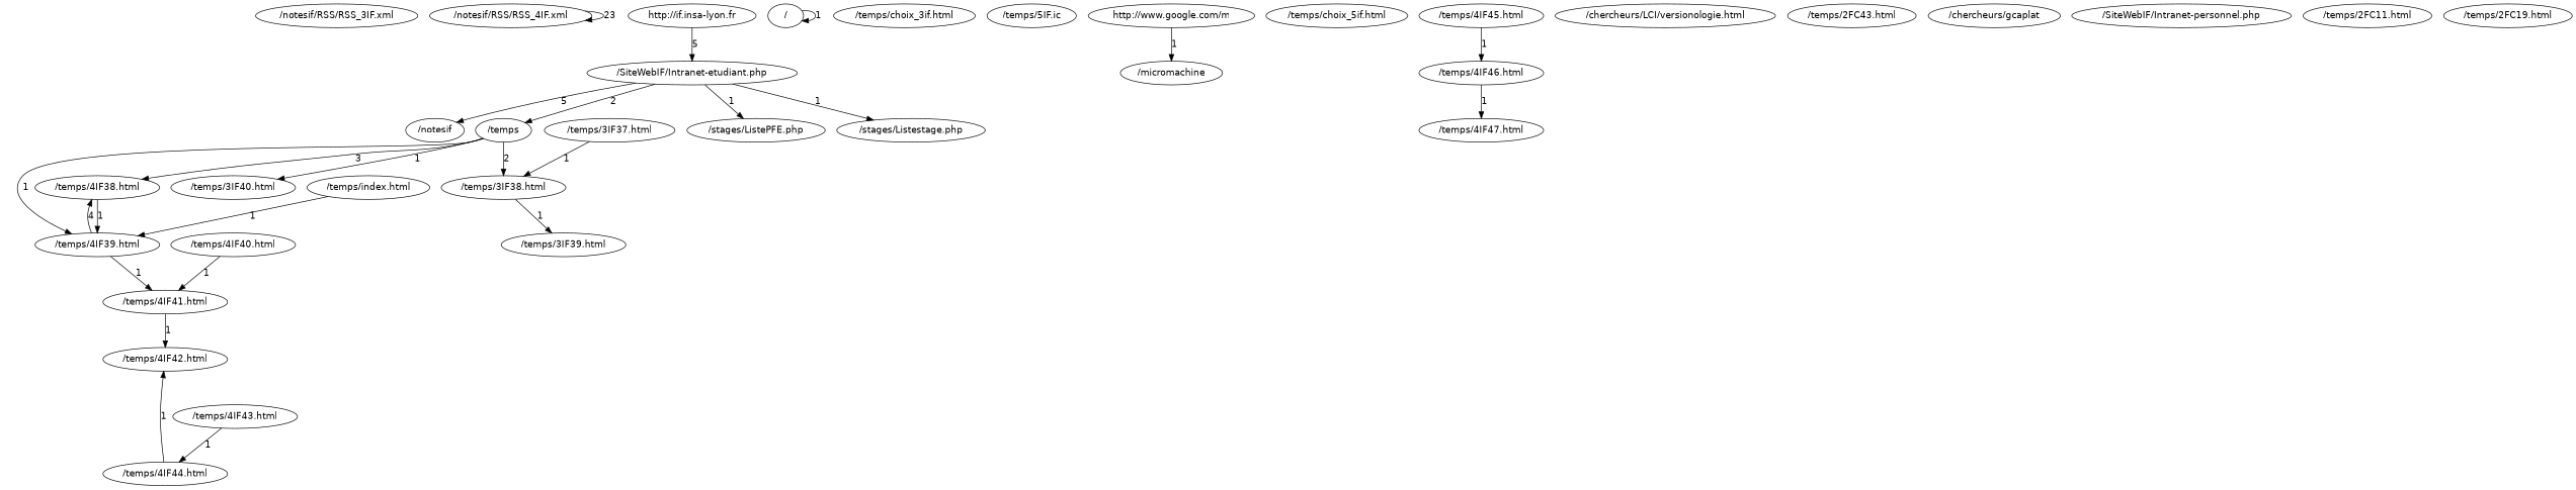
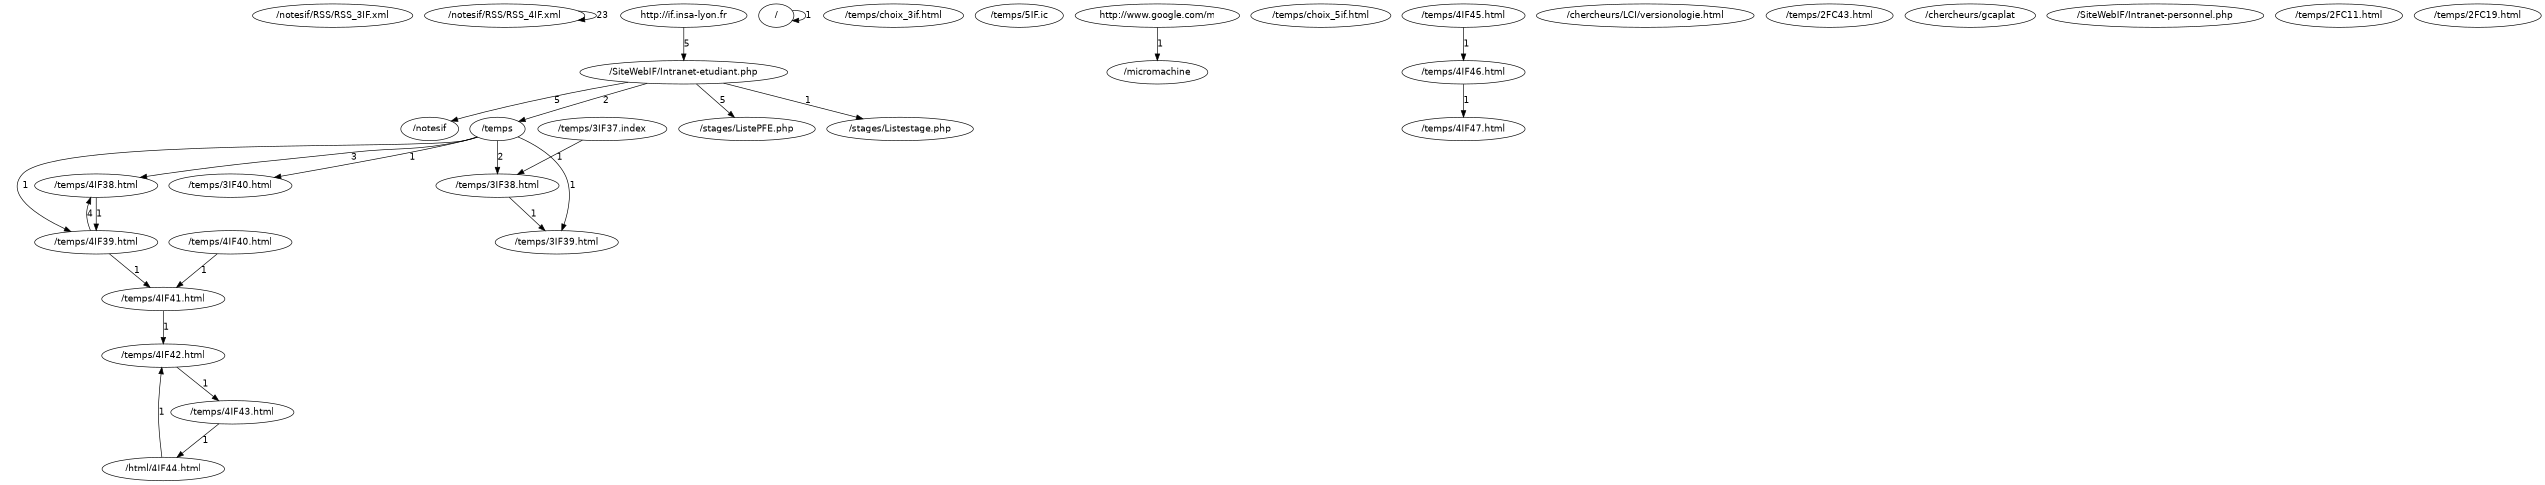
  digraph {
    fontname="DejaVu Sans"
    node [fontname="DejaVu Sans"]
    edge [fontname="DejaVu Sans"]
    n1 [label="/notesif/RSS/RSS_3IF.xml"]
    n2 [label="/notesif/RSS/RSS_4IF.xml"]
    n3 [label="/notesif"]
    n4 [label="/"]
    n5 [label="/temps"]
    n6 [label="/temps/4IF38.html"]
    n7 [label="/temps/3IF38.html"]
    n8 [label="/temps/4IF39.html"]
    n9 [label="/temps/3IF39.html"]
    n10 [label="/temps/3IF40.html"]
    n11 [label="/temps/4IF41.html"]
    n12 [label="/SiteWebIF/Intranet-etudiant.php"]
    n13 [label="/stages/ListePFE.php"]
    n14 [label="/stages/Listestage.php"]
    n15 [label="/temps/choix_3if.html"]
    n16 [label="/temps/5IF.ic"]
    n17 [label="/micromachine"]
    n18 [label="http://www.google.com/m"]
    n19 [label="http://if.insa-lyon.fr"]
    n20 [label="/temps/choix_5if.html"]
-   n21 [label="/temps/4IF44.html"]
+   n21 [label="/html/4IF44.html"]
    n22 [label="/temps/4IF42.html"]
    n23 [label="/temps/4IF45.html"]
    n24 [label="/temps/4IF46.html"]
-   n25 [label="/temps/index.html"]
    n26 [label="/temps/4IF40.html"]
    n27 [label="/temps/4IF43.html"]
    n28 [label="/chercheurs/LCI/versionologie.html"]
    n29 [label="/temps/2FC43.html"]
    n30 [label="/chercheurs/gcaplat"]
    n31 [label="/SiteWebIF/Intranet-personnel.php"]
-   n32 [label="/temps/3IF37.html"]
+   n32 [label="/temps/3IF37.index"]
    n33 [label="/temps/2FC11.html"]
    n34 [label="/temps/2FC19.html"]
    n35 [label="/temps/4IF47.html"]
    n2 -> n2 [label=23]
    n4 -> n4 [label=1]
    n5 -> n6 [label=3]
    n5 -> n7 [label=2]
    n5 -> n8 [label=1]
+   n5 -> n9 [label=1]
    n5 -> n10 [label=1]
    n6 -> n8 [label=1]
    n7 -> n9 [label=1]
    n8 -> n6 [label=4]
    n8 -> n11 [label=1]
    n11 -> n22 [label=1]
    n12 -> n3 [label=5]
    n12 -> n5 [label=2]
-   n12 -> n13 [label=1]
+   n12 -> n13 [label=5]
    n12 -> n14 [label=1]
    n18 -> n17 [label=1]
    n19 -> n12 [label=5]
    n21 -> n22 [label=1]
+   n22 -> n27 [label=1]
    n23 -> n24 [label=1]
    n24 -> n35 [label=1]
-   n25 -> n8 [label=1]
    n26 -> n11 [label=1]
    n27 -> n21 [label=1]
    n32 -> n7 [label=1]
  }
